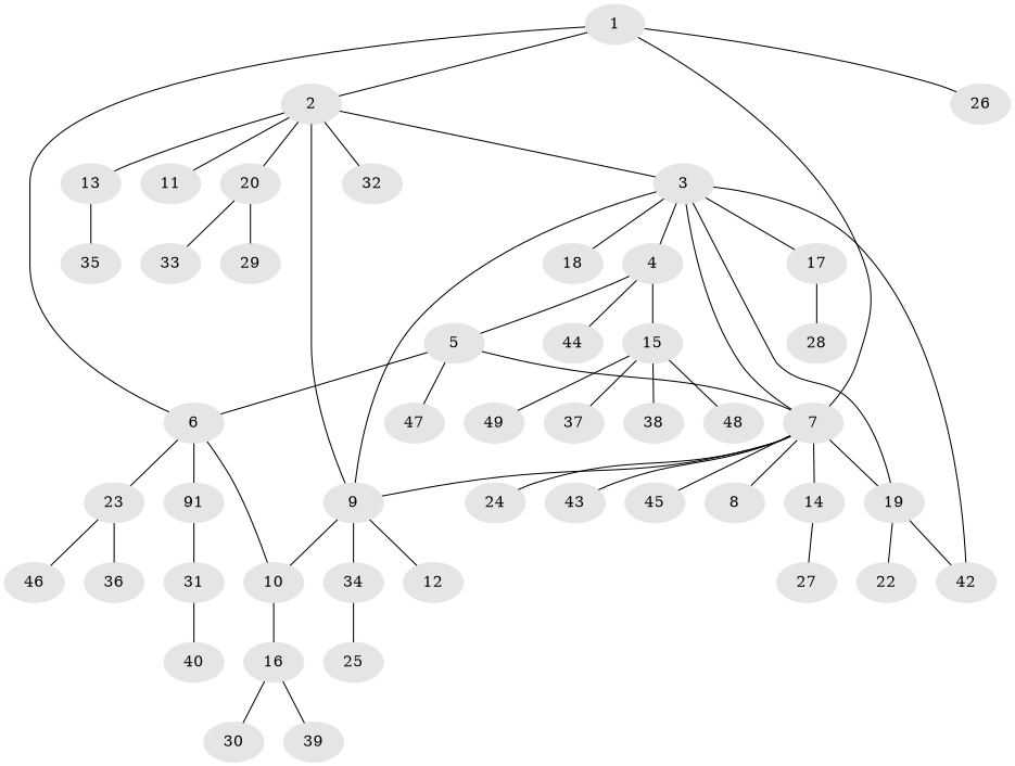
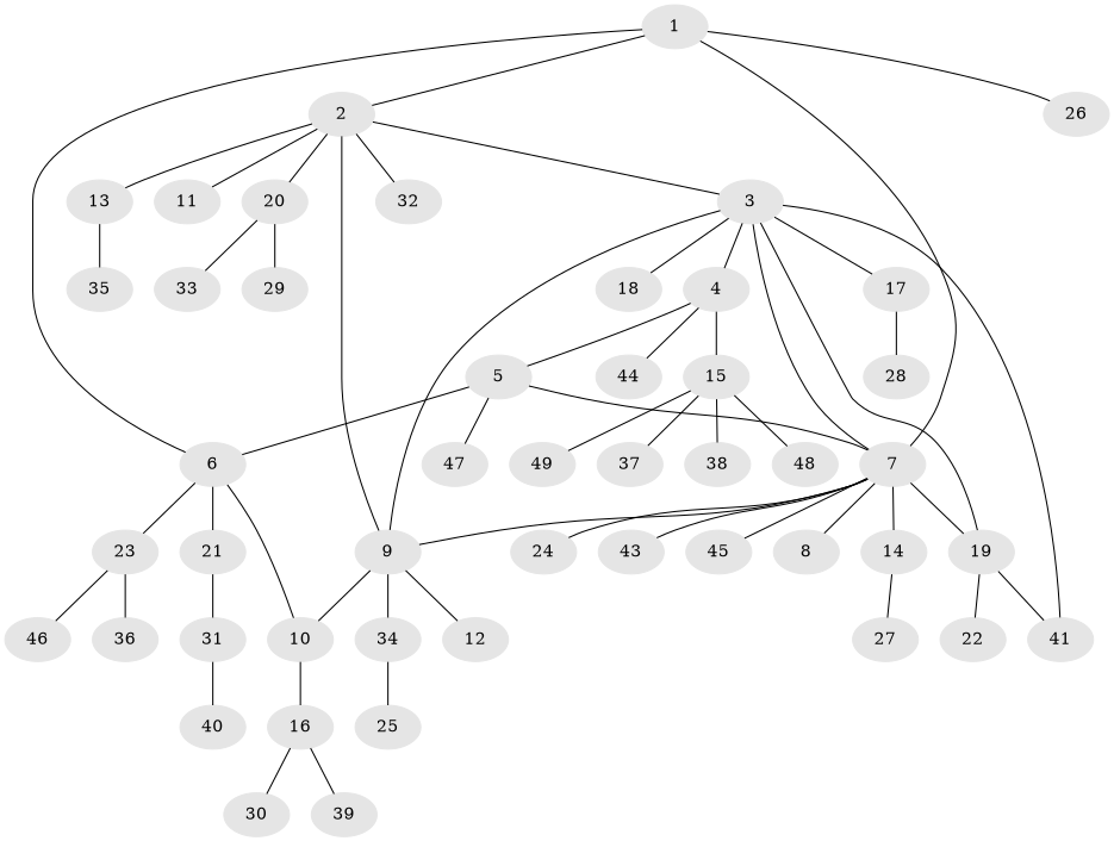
  graph {
    node [color=gray90 style=filled]
    1
    2
    6
    7
    26
    3
    9
    11
    13
    20
    32
    10
-   21 [label=91]
+   21
    23
    19
    8
    14
    24
    43
    45
    4
    17
    18
-   41 [label=42]
+   41
    12
    34
    35
    29
    33
    5
    15
    44
    28
    22
    47
    37
    38
    48
    49
    16
    31
    36
    46
    27
    25
    30
    39
    40
    1 -- 2
    1 -- 6
    1 -- 7
    1 -- 26
    2 -- 3
    2 -- 9
    2 -- 11
    2 -- 13
    2 -- 20
    2 -- 32
    6 -- 10
    6 -- 21
    6 -- 23
    7 -- 9
    7 -- 19
    7 -- 8
    7 -- 14
    7 -- 24
    7 -- 43
    7 -- 45
    3 -- 7
    3 -- 9
    3 -- 19
    3 -- 4
    3 -- 17
    3 -- 18
    3 -- 41
    9 -- 10
    9 -- 12
    9 -- 34
    13 -- 35
    20 -- 29
    20 -- 33
    10 -- 16
    21 -- 31
    23 -- 36
    23 -- 46
    19 -- 41
    19 -- 22
    14 -- 27
    4 -- 5
    4 -- 15
    4 -- 44
    17 -- 28
    34 -- 25
    5 -- 6
    5 -- 7
    5 -- 47
    15 -- 37
    15 -- 38
    15 -- 48
    15 -- 49
    16 -- 30
    16 -- 39
    31 -- 40
  }
